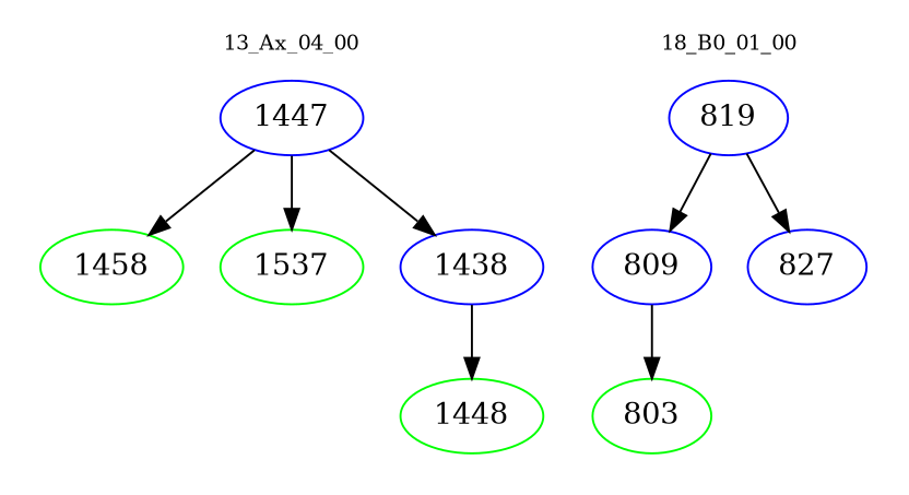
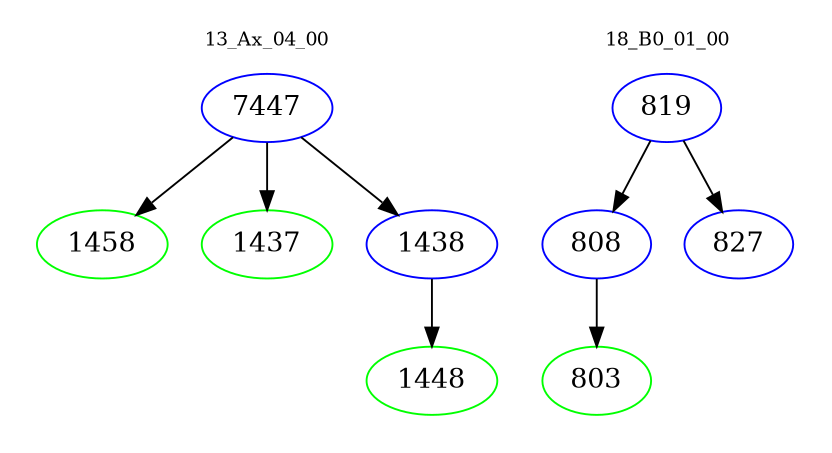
  digraph {
    node [color=blue]
    edge [color=black]
-   n1 [label=1447]
+   n1 [label=7447]
    n2 [color=green label=1458]
-   n3 [color=green label=1537]
+   n3 [color=green label=1437]
    n4 [label=1438]
    n5 [color=green label=1448]
    n6 [label=819]
-   n7 [label=809]
+   n7 [label=808]
    n8 [label=827]
    n9 [color=green label=803]
    subgraph cluster_1 {
      color=white
      fontsize=10
      label="13_Ax_04_00"
      n1
      n2
      n3
      n4
      n5
    }
    subgraph cluster_2 {
      color=white
      fontsize=10
      label="18_B0_01_00"
      n6
      n7
      n8
      n9
    }
    n1 -> n2
    n1 -> n3
    n1 -> n4
    n4 -> n5
    n6 -> n7
    n6 -> n8
    n7 -> n9
  }
